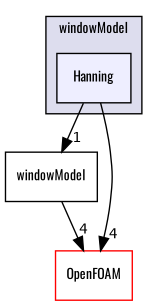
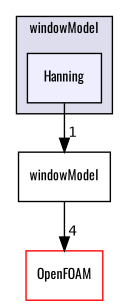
  digraph {
    compound=true
    fontname=Oswald
    node [fontname=Oswald fontsize=10 shape=box]
    edge [fontname=Oswald headlabel=4 labeldistance=1.5 labelfontname=Helvetica labelfontsize=10]
    n1 [fillcolor="#eeeeff" label=Hanning pencolor=black style=filled]
    n2 [label=windowModel]
    n3 [color=red label=OpenFOAM]
    subgraph cluster_1 {
      bgcolor="#ddddee"
      fontsize=10
      label=windowModel
      pencolor=black
      n1
    }
    n1 -> n2 [headlabel=1]
-   n1 -> n3
    n2 -> n3
  }
